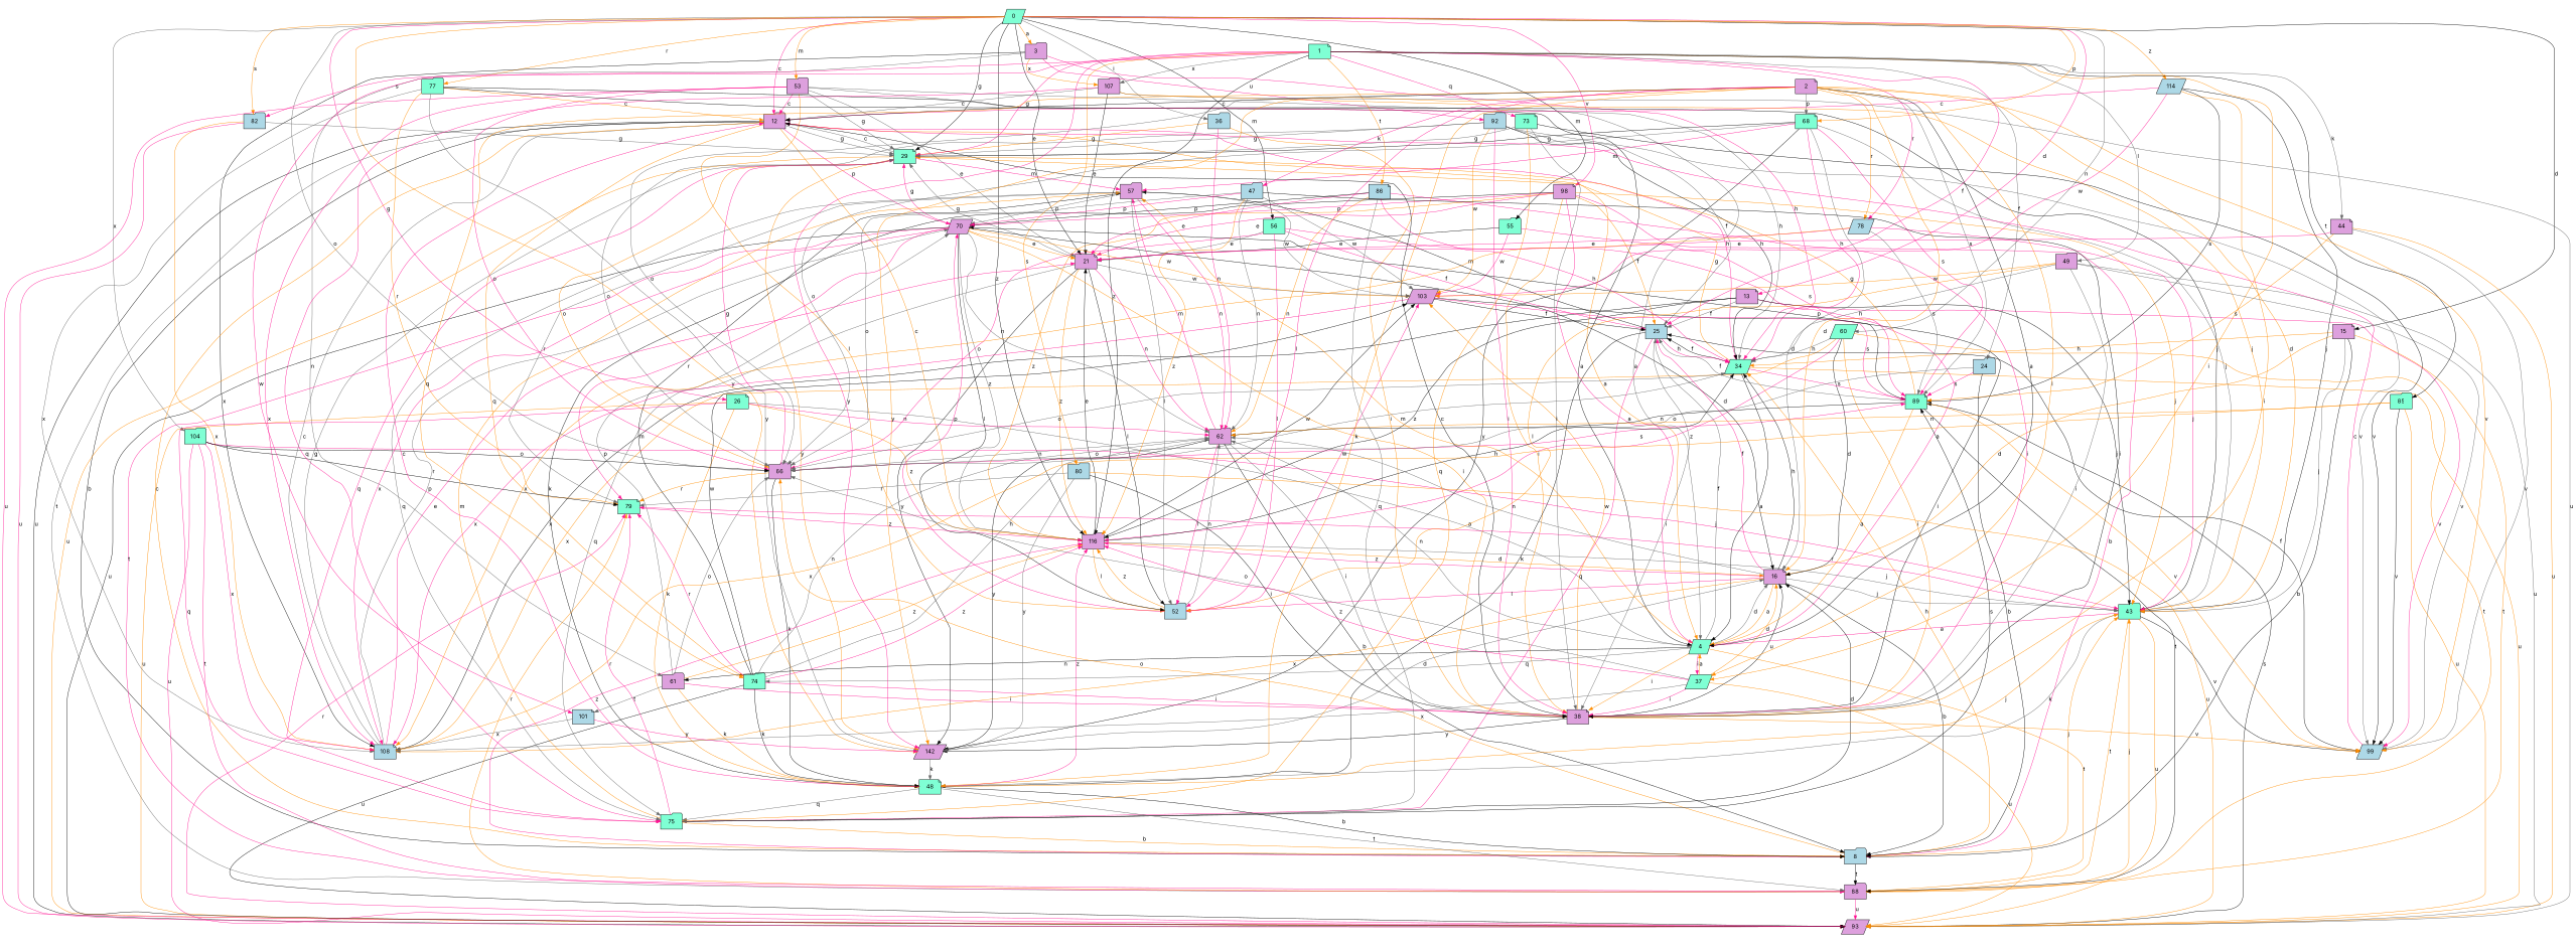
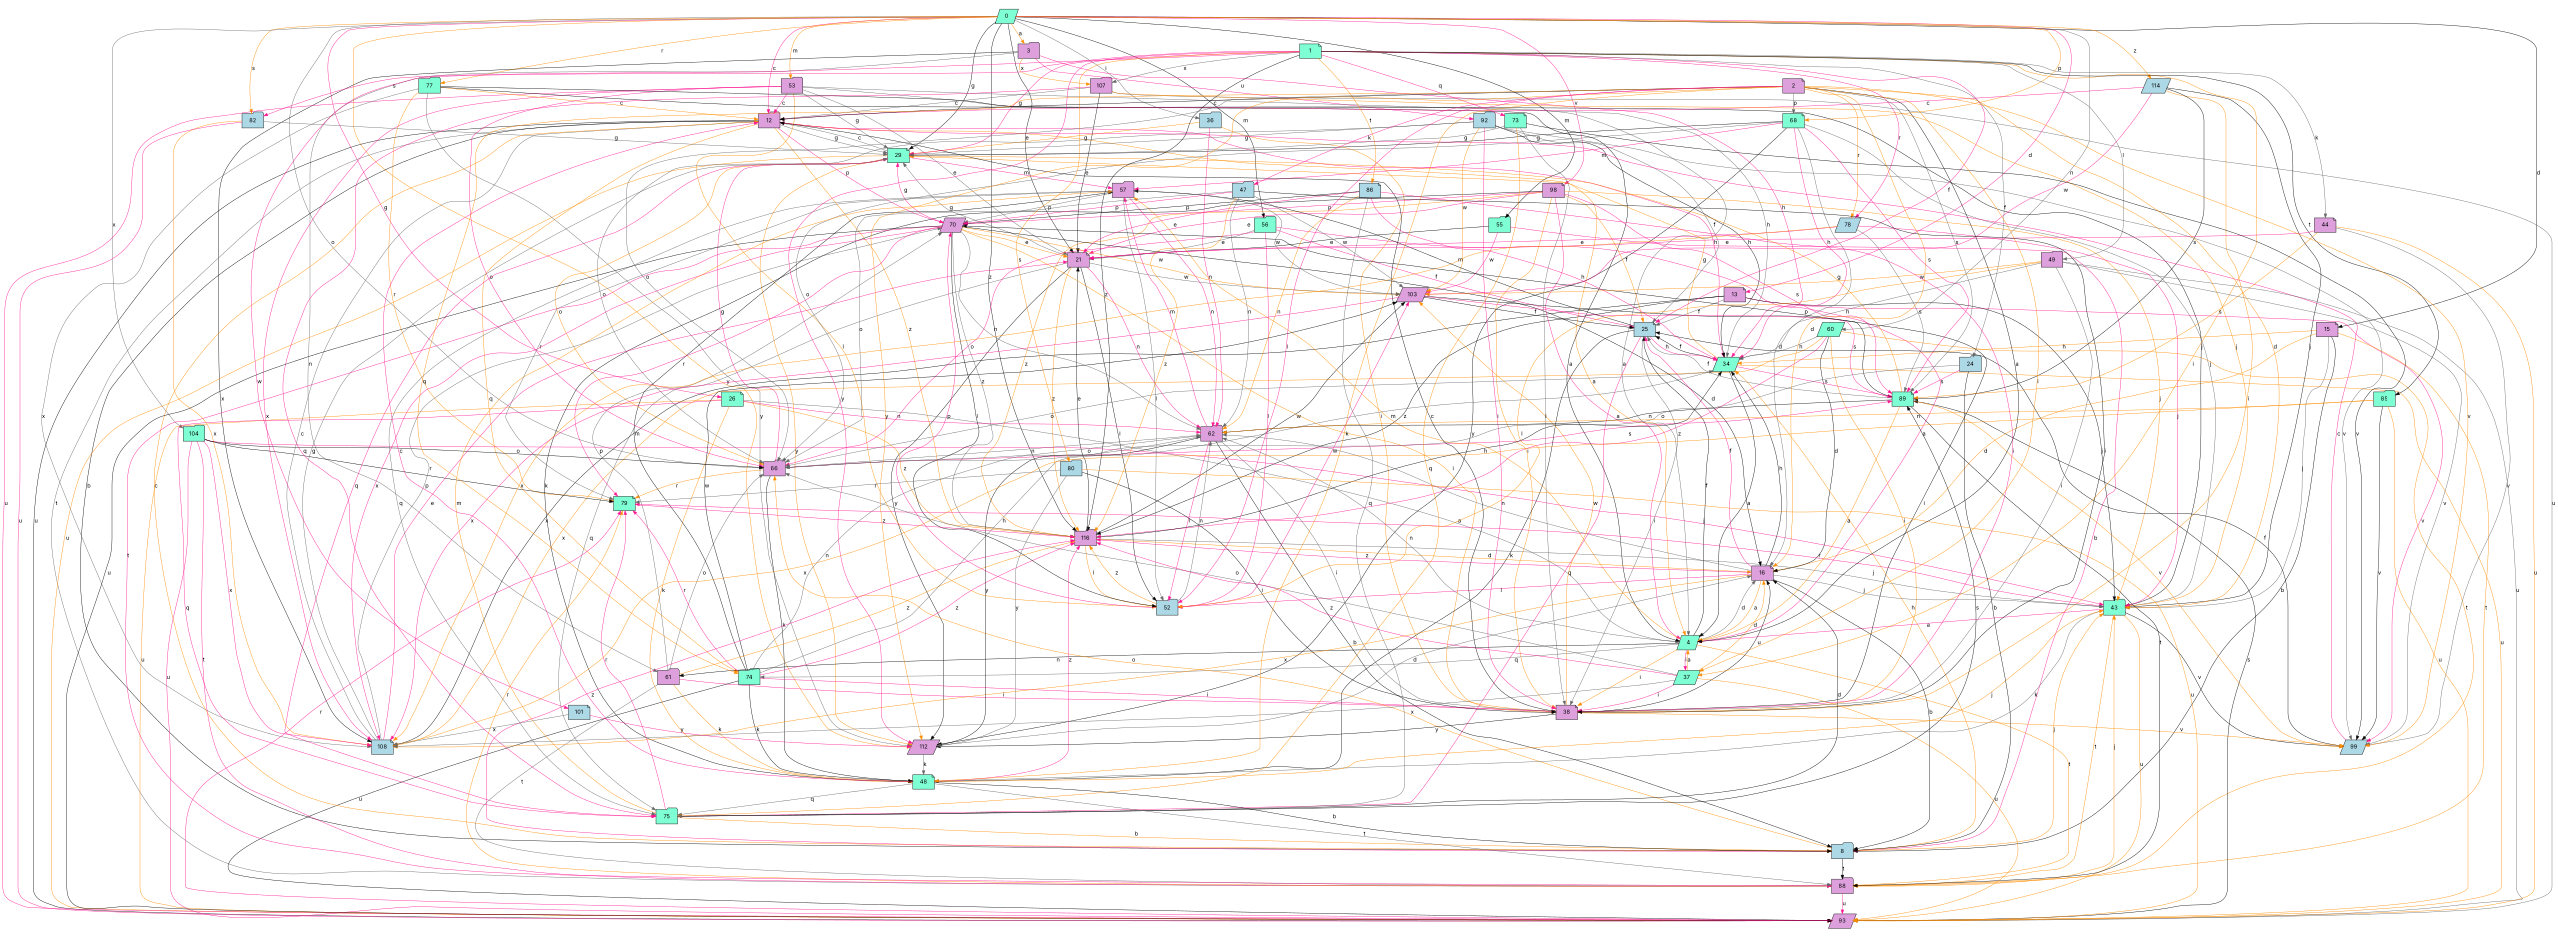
  strict digraph {
    fontname=Inter
    node [fillcolor=plum fontname=Inter shape=folder style=filled]
    edge [color=deeppink fontname=Inter]
    0 [fillcolor=aquamarine shape=parallelogram]
    3
    12
    13 [shape=note]
    15 [shape=note]
    21 [shape=note]
    26 [fillcolor=aquamarine shape=note]
    29 [fillcolor=aquamarine shape=note]
    36 [fillcolor=lightblue]
    53
    55 [fillcolor=aquamarine]
    56 [fillcolor=aquamarine]
    60 [fillcolor=aquamarine shape=parallelogram]
    66
    68 [fillcolor=aquamarine shape=note]
    77 [fillcolor=aquamarine]
    82 [fillcolor=lightblue]
    98 [shape=note]
    104 [fillcolor=aquamarine]
-   112 [shape=parallelogram label=142]
+   112 [shape=parallelogram]
    114 [fillcolor=lightblue shape=parallelogram]
    116
    107
    34 [fillcolor=aquamarine shape=parallelogram]
    61
    92 [fillcolor=lightblue]
    108 [fillcolor=lightblue shape=note]
    4 [fillcolor=aquamarine shape=parallelogram]
    74 [fillcolor=aquamarine]
    88
    8 [fillcolor=lightblue]
    70 [shape=parallelogram]
    93 [shape=parallelogram]
    25 [fillcolor=lightblue shape=note]
    99 [fillcolor=lightblue shape=parallelogram]
    43 [fillcolor=aquamarine]
    16 [shape=note]
    52 [fillcolor=lightblue]
    62
    75 [fillcolor=aquamarine]
    103 [shape=parallelogram]
    48 [fillcolor=aquamarine shape=note]
    57
    38 [shape=note]
    n45 [fillcolor=aquamarine label=89 shape=note]
    79 [fillcolor=aquamarine shape=note]
    1 [fillcolor=aquamarine shape=note]
    24 [fillcolor=lightblue]
    37 [fillcolor=aquamarine shape=parallelogram]
    44 [shape=note]
    49
    73 [fillcolor=aquamarine shape=note]
    78 [fillcolor=lightblue shape=parallelogram]
    n54 [fillcolor=lightblue label=80]
    85 [fillcolor=aquamarine]
    86 [fillcolor=lightblue shape=note]
    101 [fillcolor=lightblue shape=note]
    2 [shape=note]
    47 [fillcolor=lightblue]
    0 -> 3 [color=darkorange label=a]
    0 -> 12 [label=c]
    0 -> 13 [label=d]
    0 -> 15 [color=black label=d]
    0 -> 21 [color=black label=e]
    0 -> 26 [label=g]
    0 -> 29 [color=black label=g]
    0 -> 36 [color=gray40 label=i]
    0 -> 53 [color=darkorange label=m]
    0 -> 55 [color=black label=m]
    0 -> 56 [color=black label=m]
    0 -> 60 [color=gray40 label=n]
    0 -> 66 [color=gray40 label=o]
    0 -> 68 [color=darkorange label=p]
    0 -> 77 [color=darkorange label=r]
    0 -> 82 [color=darkorange label=s]
    0 -> 98 [label=v]
    0 -> 104 [color=gray40 label=x]
    0 -> 112 [color=darkorange label=y]
    0 -> 114 [color=darkorange label=z]
    0 -> 116 [color=black label=z]
    3 -> 107 [color=darkorange label=x]
    3 -> 34 [label=h]
    3 -> 61 [color=gray40 label=n]
    3 -> 92 [label=u]
    3 -> 108 [color=black label=x]
    12 -> 29 [color=gray40 label=g]
-   12 -> 116 [color=darkorange label=c]
+   12 -> 116 [color=darkorange label=z]
    12 -> 34 [label=h]
    12 -> 4 [color=darkorange label=a]
    12 -> 74 [color=darkorange label=q]
    12 -> 88 [color=gray40 label=t]
    12 -> 8 [color=black label=b]
    12 -> 70 [label=p]
    12 -> 93 [color=black label=u]
    13 -> 116 [color=black label=z]
    13 -> 108 [color=black label=x]
    13 -> 25 [color=gray40 label=f]
    13 -> 99 [label=v]
    13 -> 43 [color=black label=j]
    15 -> 34 [color=darkorange label=h]
    15 -> 88 [color=darkorange label=t]
    15 -> 8 [color=black label=b]
    15 -> 43 [color=gray40 label=j]
    15 -> 16 [color=darkorange label=d]
    21 -> 29 [color=gray40 label=g]
    21 -> 112 [color=black label=y]
    21 -> 116 [color=darkorange label=z]
    21 -> 52 [color=black label=l]
    21 -> 62 [label=n]
    21 -> 75 [color=gray40 label=q]
    21 -> 103 [color=gray40 label=w]
    26 -> 116 [color=darkorange label=z]
    26 -> 4 [color=gray40 label=a]
    26 -> 93 [color=darkorange label=u]
    26 -> 62 [label=n]
    26 -> 75 [label=q]
    26 -> 48 [color=darkorange label=k]
    29 -> 12 [color=gray40 label=c]
    29 -> 66 [color=darkorange label=o]
    29 -> 112 [color=darkorange label=y]
    29 -> 93 [color=darkorange label=u]
    29 -> 75 [label=q]
    29 -> 57 [label=m]
    36 -> 29 [color=darkorange label=g]
    36 -> 62 [label=n]
    36 -> 38 [color=darkorange label=i]
    53 -> 12 [label=c]
    53 -> 21 [color=gray40 label=e]
    53 -> 29 [color=gray40 label=g]
    53 -> 66 [label=o]
    53 -> 34 [color=gray40 label=h]
    53 -> 108 [label=x]
    53 -> 4 [color=gray40 label=a]
    53 -> 93 [label=u]
    53 -> 52 [color=darkorange label=l]
    55 -> 21 [color=black label=e]
    55 -> 8 [label=b]
    55 -> 103 [label=w]
    56 -> 21 [color=gray40 label=e]
    56 -> 66 [label=o]
    56 -> 4 [label=a]
    56 -> 25 [label=f]
    56 -> 52 [label=l]
    60 -> 116 [label=z]
    60 -> 34 [color=gray40 label=h]
    60 -> 108 [color=darkorange label=x]
    60 -> 88 [color=darkorange label=t]
    60 -> 16 [color=black label=d]
    60 -> 38 [color=darkorange label=i]
    66 -> 29 [label=g]
    66 -> 62 [color=gray40 label=n]
    66 -> 48 [color=black label=k]
    66 -> n45 [label=s]
    66 -> 79 [color=darkorange label=r]
    68 -> 29 [color=black label=g]
    68 -> 66 [color=gray40 label=o]
    68 -> 112 [color=black label=y]
    68 -> 34 [label=h]
    68 -> 43 [color=gray40 label=j]
    68 -> 16 [color=gray40 label=d]
    68 -> 57 [label=m]
    68 -> n45 [label=s]
    77 -> 12 [color=darkorange label=c]
    77 -> 112 [color=gray40 label=y]
    77 -> 108 [color=gray40 label=x]
    77 -> 4 [color=black label=a]
    77 -> 43 [color=black label=j]
    77 -> 79 [color=darkorange label=r]
    82 -> 29 [color=gray40 label=g]
    82 -> 108 [color=darkorange label=x]
    82 -> 93 [label=u]
    98 -> 21 [label=e]
    98 -> 116 [color=darkorange label=z]
    98 -> 4 [label=a]
    98 -> 70 [label=p]
    98 -> 25 [color=darkorange label=f]
    98 -> 43 [color=darkorange label=j]
    98 -> 48 [color=black label=k]
    98 -> 38 [color=darkorange label=i]
    98 -> n45 [label=s]
    104 -> 66 [color=black label=o]
    104 -> 108 [label=x]
    104 -> 88 [label=t]
    104 -> 93 [label=u]
    104 -> 43 [label=j]
    104 -> 79 [color=black label=r]
    112 -> 16 [color=gray40 label=d]
    112 -> 48 [color=gray40 label=k]
    114 -> 12 [label=c]
    114 -> 43 [color=black label=j]
    114 -> 103 [label=w]
    114 -> 38 [color=darkorange label=i]
    114 -> n45 [color=black label=s]
    116 -> 21 [color=black label=e]
    116 -> 34 [color=black label=h]
    116 -> 43 [color=gray40 label=j]
    116 -> 16 [color=darkorange label=d]
    116 -> 52 [color=darkorange label=l]
    116 -> 103 [color=black label=w]
    107 -> 12 [color=gray40 label=c]
    107 -> 21 [color=black label=e]
    107 -> 93 [color=gray40 label=u]
    107 -> 43 [color=darkorange label=j]
    107 -> 75 [label=q]
    34 -> 29 [color=darkorange label=g]
    34 -> 66 [color=gray40 label=o]
    34 -> 4 [color=black label=a]
    34 -> 93 [color=darkorange label=u]
    34 -> 25 [color=black label=f]
    34 -> n45 [label=s]
    61 -> 66 [color=gray40 label=o]
    61 -> 116 [color=darkorange label=z]
-   61 -> 101 [color=gray40 label=t]
+   61 -> 88 [color=gray40 label=t]
    61 -> 70 [color=gray40 label=p]
    61 -> 48 [color=darkorange label=k]
    61 -> 38 [label=i]
    92 -> 29 [color=gray40 label=g]
    92 -> 66 [color=gray40 label=o]
    92 -> 34 [color=black label=h]
    92 -> 25 [color=gray40 label=f]
    92 -> 99 [color=gray40 label=v]
    92 -> 103 [color=darkorange label=w]
    92 -> 38 [label=i]
    108 -> 12 [color=gray40 label=c]
    108 -> 21 [label=e]
    108 -> 29 [color=gray40 label=g]
    108 -> 70 [color=gray40 label=p]
    4 -> 61 [color=black label=n]
    4 -> 74 [color=gray40 label=q]
    4 -> 88 [color=darkorange label=t]
-   4 -> 25 [color=gray40 label=f]
+   4 -> 25 [color=black label=f]
    4 -> 16 [color=gray40 label=d]
    4 -> 62 [color=gray40 label=n]
    4 -> 57 [color=darkorange label=m]
    4 -> 38 [color=darkorange label=i]
    4 -> 37 [label=i]
    74 -> 116 [label=z]
    74 -> 34 [color=gray40 label=h]
    74 -> 93 [color=black label=u]
    74 -> 62 [color=gray40 label=n]
    74 -> 103 [color=black label=w]
    74 -> 48 [color=black label=k]
    74 -> 57 [color=black label=m]
    74 -> 38 [label=i]
    74 -> 79 [label=r]
    88 -> 93 [label=u]
    88 -> 43 [color=darkorange label=j]
    88 -> 79 [color=darkorange label=r]
    8 -> 12 [color=darkorange label=c]
    8 -> 66 [color=darkorange label=o]
    8 -> 116 [label=z]
    8 -> 34 [color=darkorange label=h]
    8 -> 88 [color=black label=t]
    8 -> 43 [color=darkorange label=j]
    70 -> 21 [color=darkorange label=e]
    70 -> 29 [label=g]
    70 -> 116 [color=gray40 label=z]
    70 -> 108 [label=x]
    70 -> 88 [label=t]
    70 -> 93 [color=black label=u]
    70 -> 16 [color=black label=d]
    70 -> 52 [color=black label=l]
    70 -> 62 [color=gray40 label=n]
    70 -> 103 [color=darkorange label=w]
    70 -> 38 [color=darkorange label=i]
    70 -> 79 [label=r]
    93 -> n45 [color=black label=s]
    93 -> 79 [label=r]
    25 -> 34 [label=h]
    25 -> 75 [label=q]
    25 -> 48 [color=black label=k]
    25 -> 57 [color=black label=m]
    25 -> 38 [color=gray40 label=i]
    99 -> 12 [label=c]
    99 -> 25 [color=black label=f]
    43 -> 4 [label=a]
    43 -> 88 [color=darkorange label=t]
    43 -> 93 [color=darkorange label=u]
    43 -> 99 [color=black label=v]
    43 -> 48 [color=gray40 label=k]
    43 -> 79 [label=r]
    16 -> 116 [label=z]
    16 -> 34 [color=black label=h]
    16 -> 108 [color=darkorange label=x]
    16 -> 4 [color=darkorange label=a]
    16 -> 8 [color=black label=b]
    16 -> 25 [label=f]
    16 -> 43 [color=gray40 label=j]
    16 -> 52 [label=l]
    16 -> 62 [color=gray40 label=n]
    52 -> 116 [color=darkorange label=z]
    52 -> 70 [label=p]
    52 -> 62 [color=gray40 label=n]
    52 -> 103 [label=w]
    62 -> 66 [color=gray40 label=o]
    62 -> 112 [color=black label=y]
    62 -> 8 [color=black label=b]
    62 -> 52 [label=l]
    62 -> 57 [label=m]
    62 -> 38 [color=gray40 label=i]
    75 -> 8 [color=darkorange label=b]
    75 -> 16 [color=black label=d]
    75 -> 57 [color=darkorange label=m]
    75 -> n45 [color=black label=s]
    75 -> 79 [label=r]
    103 -> 108 [label=x]
    103 -> 25 [color=black label=f]
    103 -> 38 [color=black label=i]
    103 -> n45 [label=s]
    48 -> 12 [label=c]
    48 -> 116 [label=z]
    48 -> 88 [color=gray40 label=t]
    48 -> 8 [color=black label=b]
    48 -> 43 [color=darkorange label=j]
    48 -> 75 [color=gray40 label=q]
    57 -> 70 [color=gray40 label=p]
    57 -> 52 [color=gray40 label=l]
    57 -> 62 [label=n]
    57 -> 75 [color=gray40 label=q]
    57 -> 103 [color=gray40 label=w]
    57 -> 79 [color=gray40 label=r]
    38 -> 12 [color=black label=c]
    38 -> 112 [color=black label=y]
    38 -> 99 [color=darkorange label=v]
    38 -> 16 [color=black label=u]
    38 -> 103 [color=darkorange label=w]
    n45 -> 29 [color=darkorange label=g]
    n45 -> 4 [color=darkorange label=a]
    n45 -> 88 [color=black label=t]
    n45 -> 70 [color=black label=p]
    n45 -> 25 [color=gray40 label=f]
    n45 -> 99 [color=darkorange label=v]
    n45 -> 62 [color=black label=n]
    79 -> 116 [label=z]
    1 -> 29 [label=g]
    1 -> 82 [label=s]
    1 -> 112 [label=y]
    1 -> 116 [color=black label=z]
    1 -> 107 [color=gray40 label=x]
    1 -> 25 [label=f]
    1 -> 24 [color=gray40 label=f]
    1 -> 37 [color=darkorange label=i]
    1 -> 44 [color=gray40 label=k]
    1 -> 49 [color=gray40 label=l]
    1 -> 73 [label=q]
    1 -> 78 [label=r]
    1 -> n54 [color=darkorange label=s]
    1 -> 85 [color=black label=t]
    1 -> 86 [color=darkorange label=t]
    1 -> 101 [label=w]
    24 -> 66 [color=gray40 label=o]
    24 -> 8 [color=black label=b]
    24 -> n45 [label=s]
    37 -> 66 [color=gray40 label=o]
    37 -> 116 [label=z]
    37 -> 108 [color=gray40 label=x]
    37 -> 4 [color=darkorange label=a]
    37 -> 93 [color=darkorange label=u]
    37 -> 16 [color=darkorange label=d]
    37 -> 38 [label=i]
    44 -> 21 [label=e]
    44 -> 93 [color=darkorange label=u]
    44 -> 99 [color=gray40 label=v]
    44 -> n45 [color=darkorange label=s]
    49 -> 34 [color=gray40 label=h]
    49 -> 93 [color=gray40 label=u]
    49 -> 99 [color=gray40 label=v]
    49 -> 52 [color=darkorange label=l]
    49 -> 103 [color=darkorange label=w]
    49 -> 38 [color=gray40 label=i]
    73 -> 29 [color=gray40 label=g]
    73 -> 99 [color=black label=v]
    73 -> 75 [color=darkorange label=q]
    73 -> 38 [color=gray40 label=i]
    78 -> 21 [label=e]
    78 -> 108 [color=darkorange label=x]
    78 -> 43 [label=j]
    78 -> n45 [color=gray40 label=s]
    n54 -> 112 [color=gray40 label=y]
    n54 -> 93 [color=darkorange label=u]
    n54 -> 38 [color=black label=i]
    n54 -> 79 [color=gray40 label=r]
    85 -> 108 [color=darkorange label=x]
    85 -> 93 [color=darkorange label=u]
    85 -> 99 [color=black label=v]
    85 -> 62 [color=darkorange label=n]
    86 -> 21 [label=e]
    86 -> 34 [label=h]
    86 -> 70 [color=black label=p]
    86 -> 62 [color=darkorange label=n]
    86 -> 75 [color=gray40 label=q]
    86 -> 38 [label=i]
    101 -> 112 [label=y]
    101 -> 108 [color=gray40 label=x]
    2 -> 12 [color=black label=c]
    2 -> 66 [color=gray40 label=o]
    2 -> 68 [color=gray40 label=p]
    2 -> 112 [color=darkorange label=y]
    2 -> 4 [color=black label=a]
    2 -> 74 [color=darkorange label=q]
    2 -> 99 [color=darkorange label=v]
    2 -> 43 [color=darkorange label=d]
    2 -> 16 [color=darkorange label=d]
    2 -> 52 [label=l]
    2 -> 48 [color=darkorange label=k]
    2 -> n45 [color=gray40 label=s]
    2 -> 37 [color=darkorange label=i]
    2 -> 78 [color=darkorange label=r]
    2 -> 47 [label=k]
    47 -> 66 [color=gray40 label=o]
    47 -> 116 [color=darkorange label=z]
    47 -> 70 [label=p]
    47 -> 62 [color=gray40 label=n]
    47 -> 103 [color=gray40 label=w]
    47 -> 38 [color=black label=i]
  }
